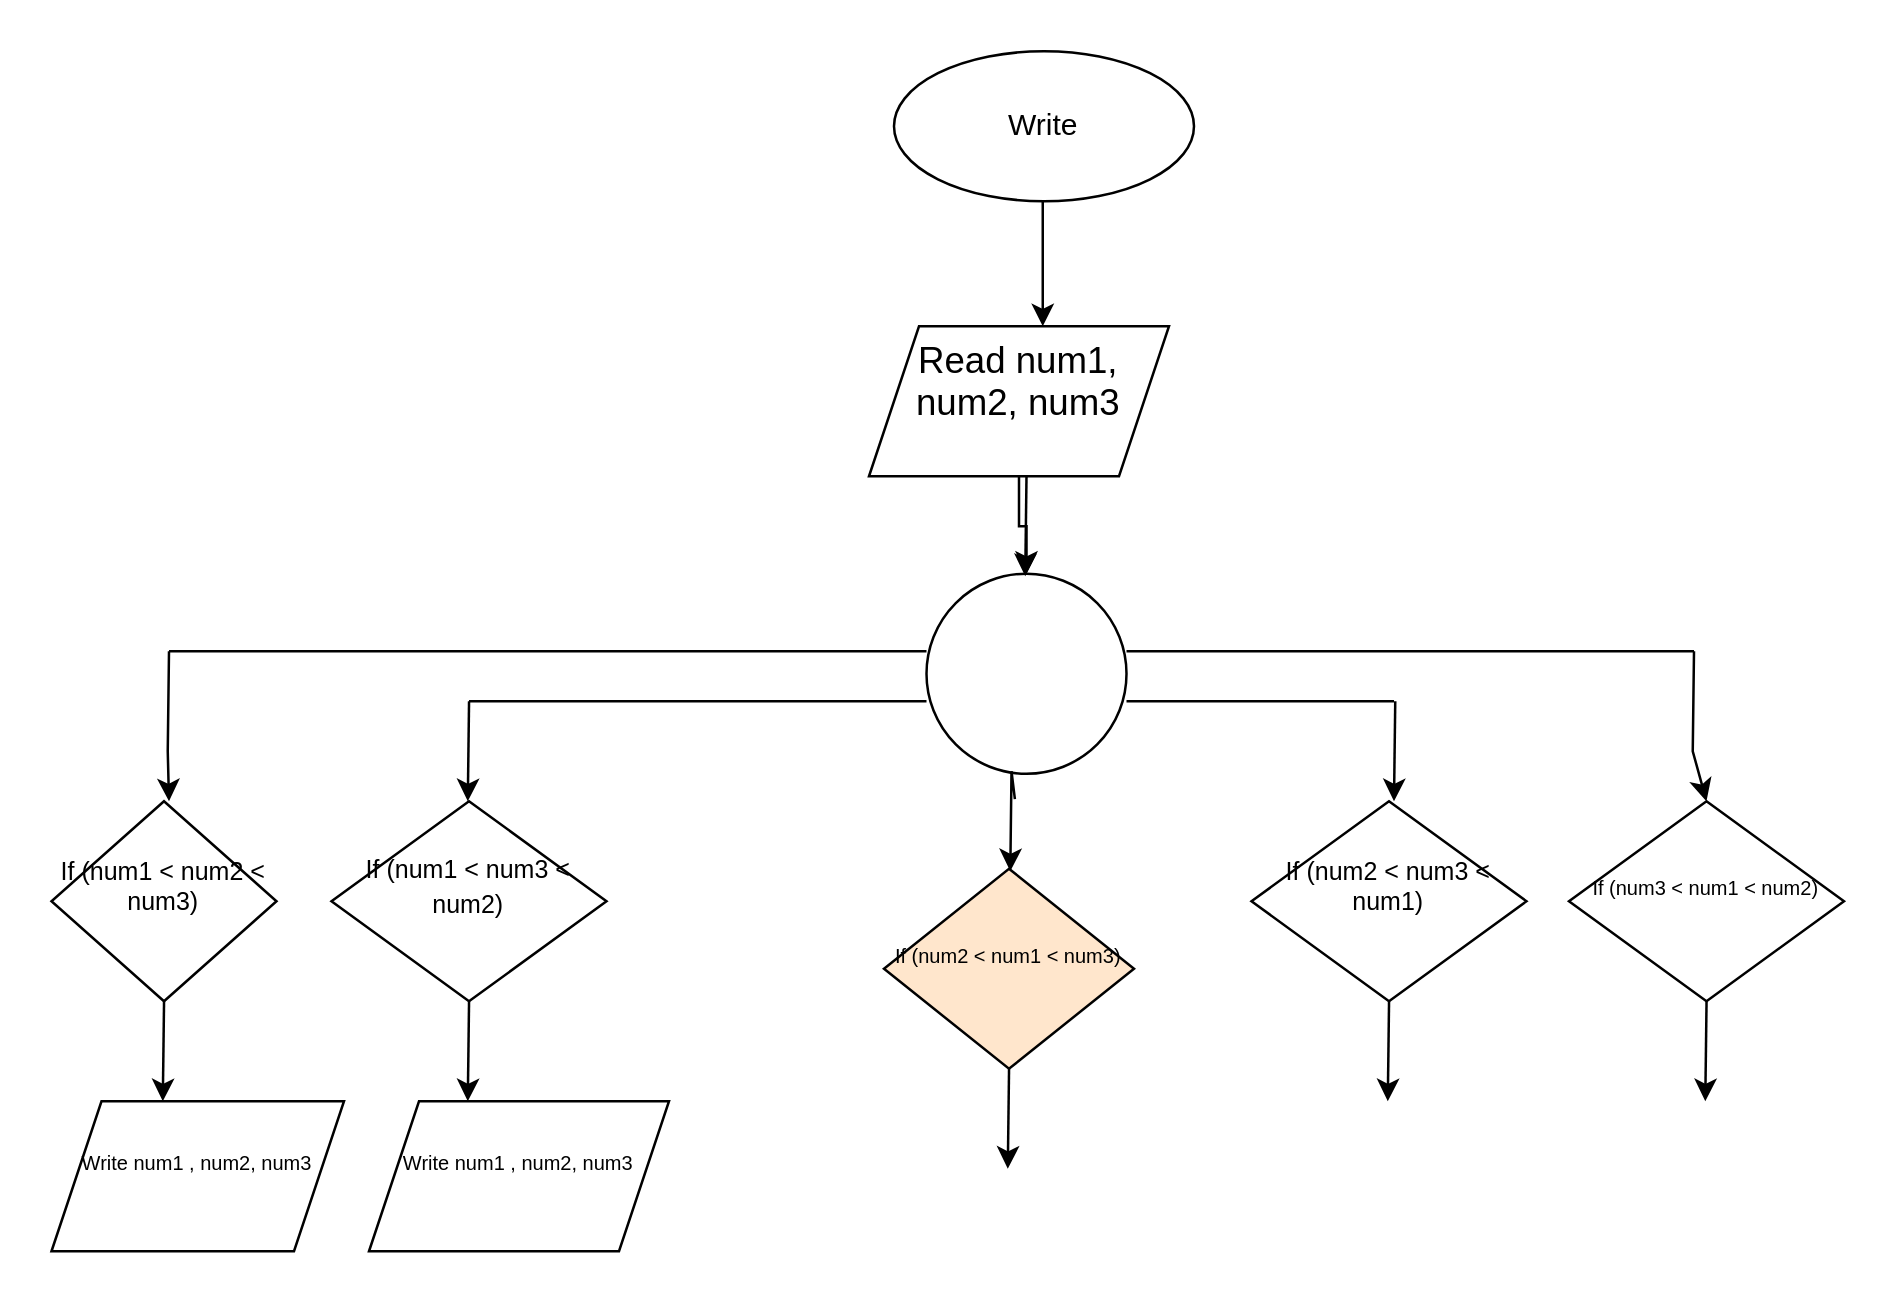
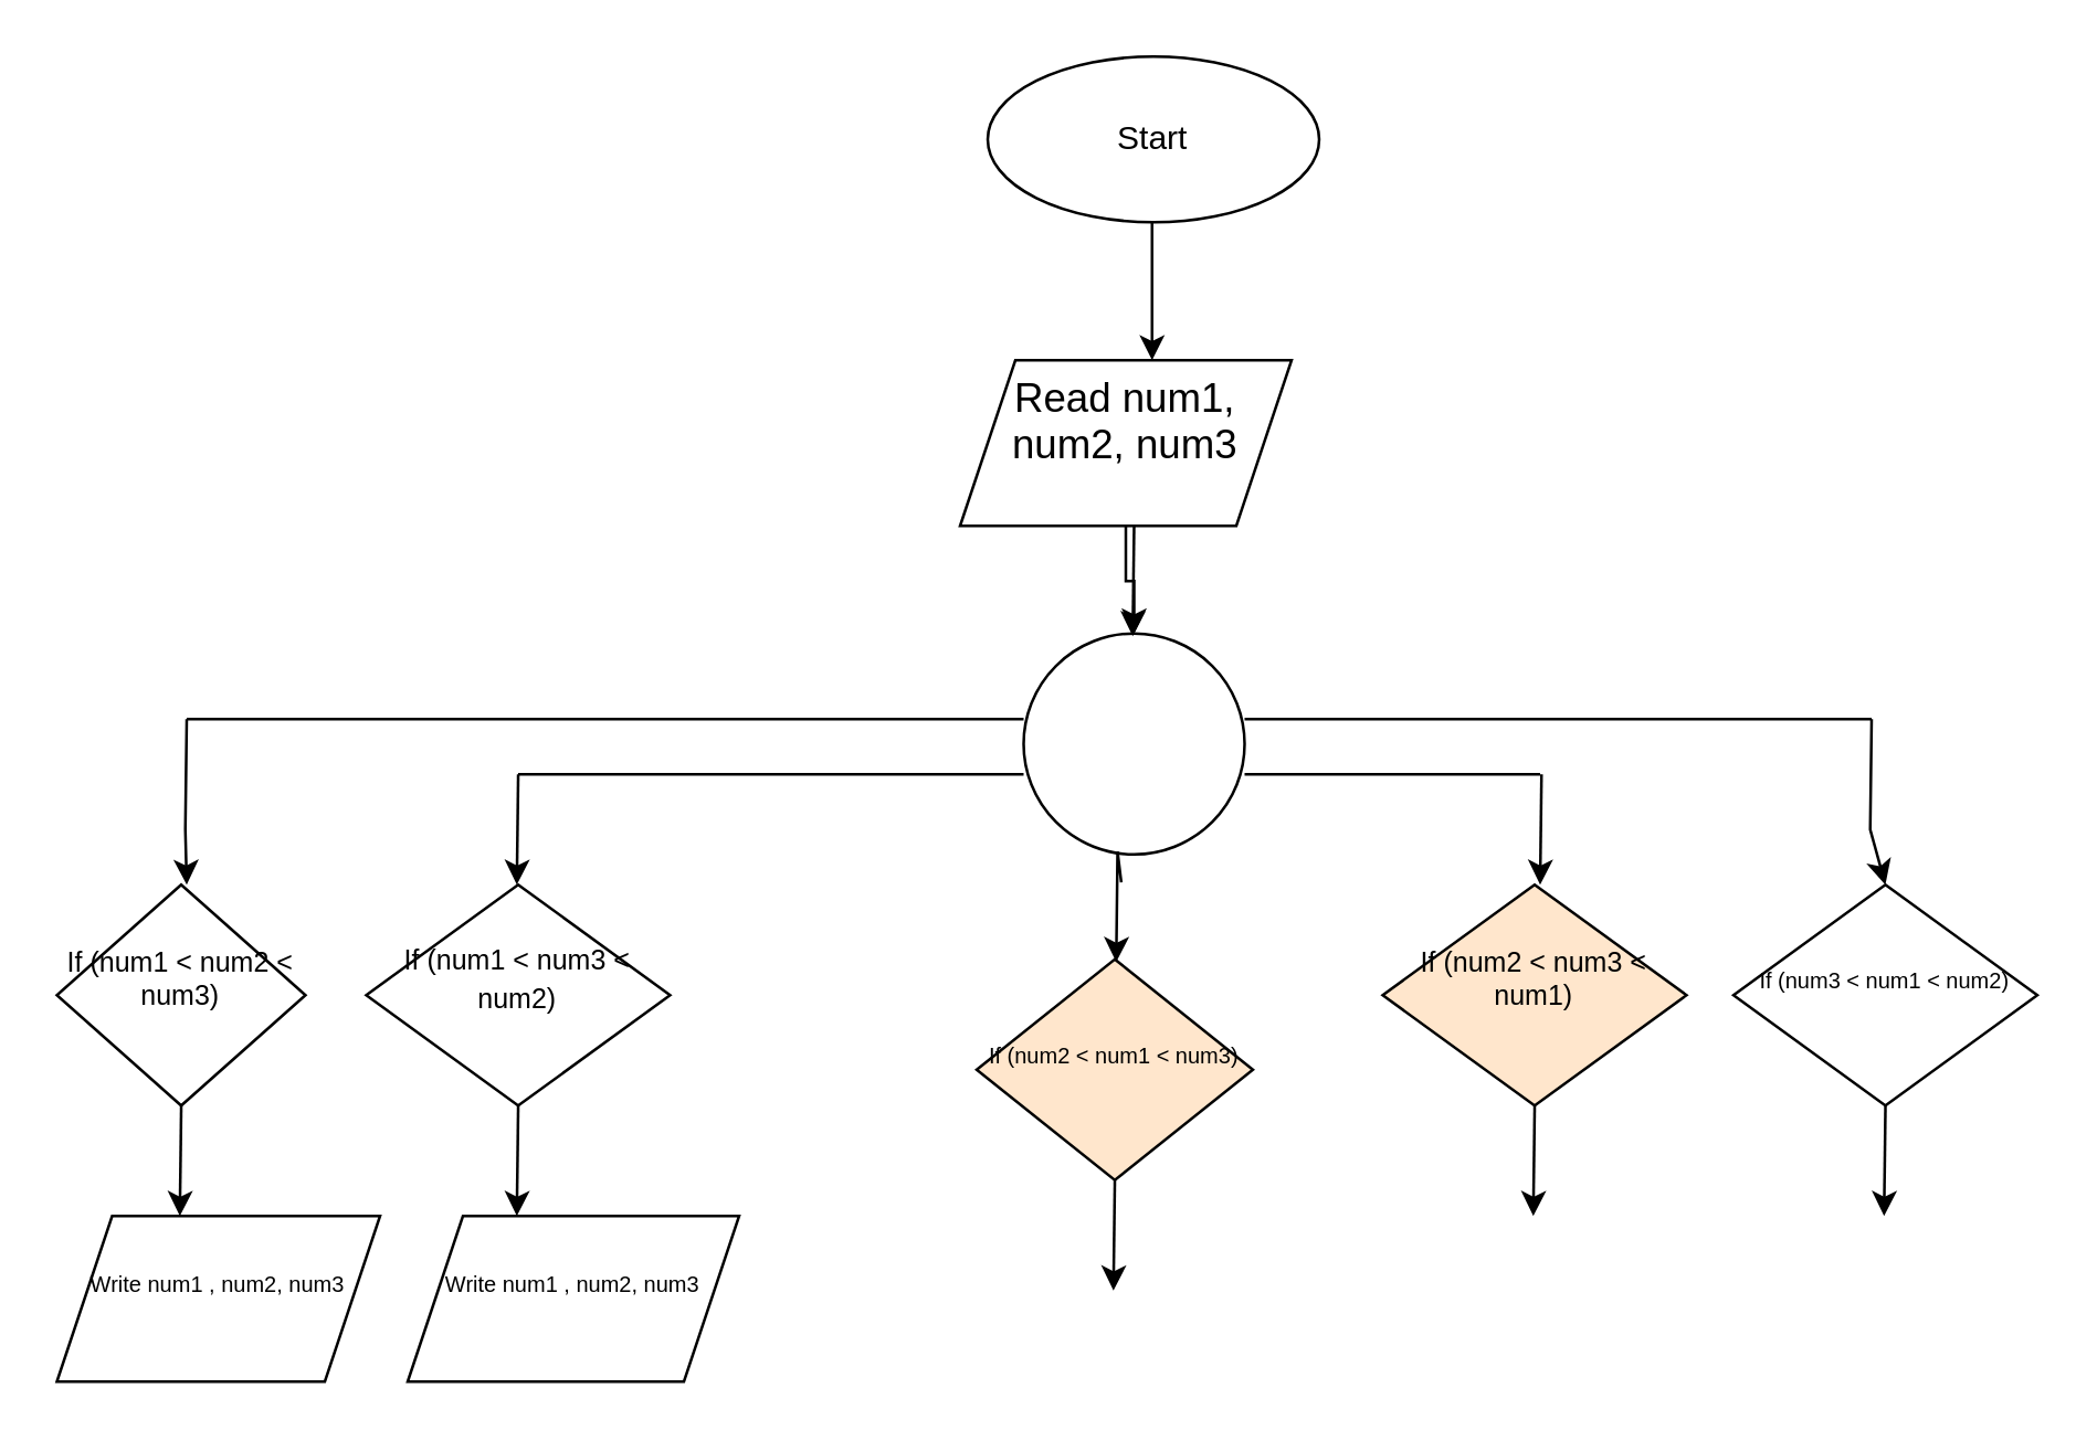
  <mxCell id="0" />
  <mxCell id="1" parent="0" />
- <mxCell id="2" value="Write" style="ellipse;whiteSpace=wrap;html=1;" vertex="1" parent="1"><mxGeometry x="357" width="120" height="60" as="geometry" y="20" /></mxCell>
+ <mxCell id="2" value="Start" style="ellipse;whiteSpace=wrap;html=1;" vertex="1" parent="1"><mxGeometry x="357" width="120" height="60" as="geometry" y="20" /></mxCell>
  <mxCell id="3" value="" style="endArrow=classic;html=1;rounded=0;" edge="1" parent="1"><mxGeometry width="50" height="50" relative="1" as="geometry"><mxPoint x="416.5" y="80" as="sourcePoint" /><mxPoint x="417" y="130" as="targetPoint" /><Array as="points"><mxPoint x="416.5" y="130" /></Array></mxGeometry></mxCell>
  <mxCell id="4" value="" style="ellipse;whiteSpace=wrap;html=1;aspect=fixed;" vertex="1" parent="1"><mxGeometry x="370" y="229" width="80" height="80" as="geometry" /></mxCell>
  <mxCell id="5" value="" style="edgeStyle=orthogonalEdgeStyle;rounded=0;orthogonalLoop=1;jettySize=auto;html=1;fontSize=8;" edge="1" parent="1" source="6" target="4"><mxGeometry relative="1" as="geometry" /></mxCell>
  <mxCell id="6" value="&#10;&lt;span style=&quot;font-size: 11pt; font-family: &amp;quot;arial&amp;quot;; color: rgb(0, 0, 0); background-color: transparent; font-weight: 400; font-style: normal; font-variant: normal; text-decoration: none; vertical-align: baseline;&quot; id=&quot;docs-internal-guid-d946a9c5-7fff-c26a-9376-d725d97a3d21&quot;&gt;Read num1, num2, num3&lt;/span&gt;&#10;&#10;" style="shape=parallelogram;perimeter=parallelogramPerimeter;whiteSpace=wrap;html=1;fixedSize=1;" vertex="1" parent="1"><mxGeometry x="347" y="130" width="120" height="60" as="geometry" /></mxCell>
  <mxCell id="7" value="" style="endArrow=classic;html=1;rounded=0;" edge="1" parent="1"><mxGeometry width="50" height="50" relative="1" as="geometry"><mxPoint x="410" y="190" as="sourcePoint" /><mxPoint x="410" y="230" as="targetPoint" /><Array as="points"><mxPoint x="409.5" y="230" /></Array></mxGeometry></mxCell>
  <mxCell id="8" value="&#10;&lt;span style=&quot;font-size: 10px; font-family: &amp;quot;arial&amp;quot;; color: rgb(0, 0, 0); background-color: transparent; font-weight: 400; font-style: normal; font-variant: normal; text-decoration: none; vertical-align: baseline;&quot; id=&quot;docs-internal-guid-427ea8ff-7fff-f99e-330a-702887230bb6&quot;&gt;If (num1 &amp;lt; num2 &amp;lt; num3)&lt;/span&gt;&#10;&#10;" style="rhombus;whiteSpace=wrap;html=1;fontSize=10;align=center;labelPosition=center;verticalLabelPosition=middle;verticalAlign=middle;" vertex="1" parent="1"><mxGeometry x="20" y="320" width="90" height="80" as="geometry" /></mxCell>
  <mxCell id="9" value="&#10;&lt;p dir=&quot;ltr&quot; style=&quot;line-height: 1.38; margin-top: 0pt; margin-bottom: 0pt; font-size: 10px;&quot; id=&quot;docs-internal-guid-539513e3-7fff-56d0-1a80-1fb68d7d3877&quot;&gt;&lt;span style=&quot;font-size: 10px; font-family: &amp;quot;arial&amp;quot;; color: rgb(0, 0, 0); background-color: transparent; font-weight: 400; font-style: normal; font-variant: normal; text-decoration: none; vertical-align: baseline;&quot;&gt;If (num1 &amp;lt; num3 &amp;lt; num2)&lt;/span&gt;&lt;/p&gt;&#10;&#10;" style="rhombus;whiteSpace=wrap;html=1;fontSize=10;" vertex="1" parent="1"><mxGeometry x="132" y="320" width="110" height="80" as="geometry" /></mxCell>
  <mxCell id="10" value="&#10;&lt;span style=&quot;font-size: 8px; font-family: &amp;quot;arial&amp;quot;; color: rgb(0, 0, 0); background-color: transparent; font-weight: 400; font-style: normal; font-variant: normal; text-decoration: none; vertical-align: baseline;&quot; id=&quot;docs-internal-guid-09454173-7fff-8e8d-ae4b-486d8ab04219&quot;&gt;If (num2 &amp;lt; num1 &amp;lt; num3)&lt;/span&gt;&#10;&#10;" style="rhombus;whiteSpace=wrap;html=1;fontSize=8;fillColor=#ffe6cc;" vertex="1" parent="1"><mxGeometry x="353" y="347" width="100" height="80" as="geometry" /></mxCell>
- <mxCell id="11" value="&#10;&lt;span style=&quot;font-size: 10px; font-family: &amp;quot;arial&amp;quot;; color: rgb(0, 0, 0); background-color: transparent; font-weight: 400; font-style: normal; font-variant: normal; text-decoration: none; vertical-align: baseline;&quot; id=&quot;docs-internal-guid-40f44d3e-7fff-feab-19c4-ea785816b680&quot;&gt;If (num2 &amp;lt; num3 &amp;lt; num1)&lt;/span&gt;&#10;&#10;" style="rhombus;whiteSpace=wrap;html=1;fontSize=10;" vertex="1" parent="1"><mxGeometry x="500" y="320" width="110" height="80" as="geometry" /></mxCell>
+ <mxCell id="11" value="&#10;&lt;span style=&quot;font-size: 10px; font-family: &amp;quot;arial&amp;quot;; color: rgb(0, 0, 0); background-color: transparent; font-weight: 400; font-style: normal; font-variant: normal; text-decoration: none; vertical-align: baseline;&quot; id=&quot;docs-internal-guid-40f44d3e-7fff-feab-19c4-ea785816b680&quot;&gt;If (num2 &amp;lt; num3 &amp;lt; num1)&lt;/span&gt;&#10;&#10;" style="rhombus;whiteSpace=wrap;html=1;fontSize=10;fillColor=#ffe6cc;" vertex="1" parent="1"><mxGeometry x="500" y="320" width="110" height="80" as="geometry" /></mxCell>
  <mxCell id="12" value="&#10;&lt;p dir=&quot;ltr&quot; style=&quot;line-height: 1.38; margin-top: 0pt; margin-bottom: 0pt; font-size: 8px;&quot; id=&quot;docs-internal-guid-607b8d66-7fff-5b79-ea57-4089b3710c0b&quot;&gt;&lt;span style=&quot;font-size: 8px; font-family: &amp;quot;arial&amp;quot;; color: rgb(0, 0, 0); background-color: transparent; font-weight: 400; font-style: normal; font-variant: normal; text-decoration: none; vertical-align: baseline;&quot;&gt;If (num3 &amp;lt; num1 &amp;lt; num2)&lt;/span&gt;&lt;/p&gt;&#10;&#10;" style="rhombus;whiteSpace=wrap;html=1;fontSize=8;" vertex="1" parent="1"><mxGeometry x="627" y="320" width="110" height="80" as="geometry" /></mxCell>
  <mxCell id="13" value="" style="endArrow=none;html=1;rounded=0;" edge="1" parent="1"><mxGeometry width="50" height="50" relative="1" as="geometry"><mxPoint x="450" y="260" as="sourcePoint" /><mxPoint x="677" y="260" as="targetPoint" /></mxGeometry></mxCell>
  <mxCell id="14" value="" style="endArrow=classic;html=1;rounded=0;entryX=0.5;entryY=0;entryDx=0;entryDy=0;" edge="1" parent="1" target="12"><mxGeometry width="50" height="50" relative="1" as="geometry"><mxPoint x="677" y="260" as="sourcePoint" /><mxPoint x="677" y="300" as="targetPoint" /><Array as="points"><mxPoint x="676.5" y="300" /></Array></mxGeometry></mxCell>
  <mxCell id="15" value="" style="endArrow=none;html=1;rounded=0;" edge="1" parent="1"><mxGeometry width="50" height="50" relative="1" as="geometry"><mxPoint x="67" y="260" as="sourcePoint" /><mxPoint x="370" y="260" as="targetPoint" /></mxGeometry></mxCell>
  <mxCell id="16" value="" style="endArrow=classic;html=1;rounded=0;entryX=0.5;entryY=0;entryDx=0;entryDy=0;" edge="1" parent="1"><mxGeometry width="50" height="50" relative="1" as="geometry"><mxPoint x="67" y="260" as="sourcePoint" /><mxPoint x="67" y="320" as="targetPoint" /><Array as="points"><mxPoint x="66.5" y="300" /></Array></mxGeometry></mxCell>
  <mxCell id="17" value="" style="endArrow=classic;html=1;rounded=0;exitX=0.417;exitY=1.027;exitDx=0;exitDy=0;exitPerimeter=0;" edge="1" parent="1"><mxGeometry width="50" height="50" relative="1" as="geometry"><mxPoint x="405.36" y="319.16" as="sourcePoint" /><mxPoint x="404.02" y="348" as="targetPoint" /><Array as="points"><mxPoint x="404" y="308" /><mxPoint x="403.52" y="348" /></Array></mxGeometry></mxCell>
  <mxCell id="18" value="" style="endArrow=none;html=1;rounded=0;" edge="1" parent="1"><mxGeometry width="50" height="50" relative="1" as="geometry"><mxPoint x="450" y="280" as="sourcePoint" /><mxPoint x="557" y="280" as="targetPoint" /></mxGeometry></mxCell>
  <mxCell id="19" value="" style="endArrow=classic;html=1;rounded=0;" edge="1" parent="1"><mxGeometry width="50" height="50" relative="1" as="geometry"><mxPoint x="557.5" y="280" as="sourcePoint" /><mxPoint x="557.5" y="320" as="targetPoint" /><Array as="points"><mxPoint x="557" y="320" /></Array></mxGeometry></mxCell>
  <mxCell id="20" value="" style="endArrow=none;html=1;rounded=0;" edge="1" parent="1"><mxGeometry width="50" height="50" relative="1" as="geometry"><mxPoint x="187" y="280" as="sourcePoint" /><mxPoint x="370" y="280" as="targetPoint" /></mxGeometry></mxCell>
  <mxCell id="21" value="" style="endArrow=classic;html=1;rounded=0;" edge="1" parent="1"><mxGeometry width="50" height="50" relative="1" as="geometry"><mxPoint x="187.02" y="280" as="sourcePoint" /><mxPoint x="187.02" y="320" as="targetPoint" /><Array as="points"><mxPoint x="186.52" y="320" /></Array></mxGeometry></mxCell>
  <mxCell id="22" value="" style="endArrow=classic;html=1;rounded=0;" edge="1" parent="1"><mxGeometry width="50" height="50" relative="1" as="geometry"><mxPoint x="65.02" y="400" as="sourcePoint" /><mxPoint x="65.02" y="440" as="targetPoint" /><Array as="points"><mxPoint x="64.52" y="440" /></Array></mxGeometry></mxCell>
  <mxCell id="23" value="" style="endArrow=classic;html=1;rounded=0;" edge="1" parent="1"><mxGeometry width="50" height="50" relative="1" as="geometry"><mxPoint x="187.02" y="400" as="sourcePoint" /><mxPoint x="187.02" y="440" as="targetPoint" /><Array as="points"><mxPoint x="186.52" y="440" /></Array></mxGeometry></mxCell>
  <mxCell id="24" value="" style="endArrow=classic;html=1;rounded=0;" edge="1" parent="1"><mxGeometry width="50" height="50" relative="1" as="geometry"><mxPoint x="403.02" y="427" as="sourcePoint" /><mxPoint x="403.02" y="467" as="targetPoint" /><Array as="points"><mxPoint x="402.52" y="467" /></Array></mxGeometry></mxCell>
  <mxCell id="25" value="" style="endArrow=classic;html=1;rounded=0;" edge="1" parent="1"><mxGeometry width="50" height="50" relative="1" as="geometry"><mxPoint x="555.02" y="400" as="sourcePoint" /><mxPoint x="555.02" y="440" as="targetPoint" /><Array as="points"><mxPoint x="554.52" y="440" /></Array></mxGeometry></mxCell>
  <mxCell id="26" value="" style="endArrow=classic;html=1;rounded=0;" edge="1" parent="1"><mxGeometry width="50" height="50" relative="1" as="geometry"><mxPoint x="682.02" y="400" as="sourcePoint" /><mxPoint x="682.02" y="440" as="targetPoint" /><Array as="points"><mxPoint x="681.52" y="440" /></Array></mxGeometry></mxCell>
  <mxCell id="27" value="&#10;&lt;p dir=&quot;ltr&quot; style=&quot;line-height: 1.38; margin-top: 0pt; margin-bottom: 0pt; font-size: 8px;&quot; id=&quot;docs-internal-guid-1024fd8f-7fff-35a2-ca0e-61c285d56845&quot;&gt;&lt;span style=&quot;font-size: 8px; font-family: &amp;quot;arial&amp;quot;; color: rgb(0, 0, 0); background-color: transparent; font-weight: 400; font-style: normal; font-variant: normal; text-decoration: none; vertical-align: baseline;&quot;&gt;Write num1 , num2, num3&lt;/span&gt;&lt;/p&gt;&#10;&#10;" style="shape=parallelogram;perimeter=parallelogramPerimeter;whiteSpace=wrap;html=1;fixedSize=1;fontSize=8;" vertex="1" parent="1"><mxGeometry x="20" y="440" width="117" height="60" as="geometry" /></mxCell>
  <mxCell id="28" value="&#10;&lt;p dir=&quot;ltr&quot; style=&quot;line-height: 1.38; margin-top: 0pt; margin-bottom: 0pt; font-size: 8px;&quot; id=&quot;docs-internal-guid-b3440dd7-7fff-1862-01f7-3c93585b4b80&quot;&gt;&lt;span style=&quot;font-size: 8px; font-family: &amp;quot;arial&amp;quot;; color: rgb(0, 0, 0); background-color: transparent; font-weight: 400; font-style: normal; font-variant: normal; text-decoration: none; vertical-align: baseline;&quot;&gt;Write num1 , num2, num3&lt;/span&gt;&lt;/p&gt;&#10;&#10;" style="shape=parallelogram;perimeter=parallelogramPerimeter;whiteSpace=wrap;html=1;fixedSize=1;fontSize=8;" vertex="1" parent="1"><mxGeometry x="147" y="440" width="120" height="60" as="geometry" /></mxCell>
